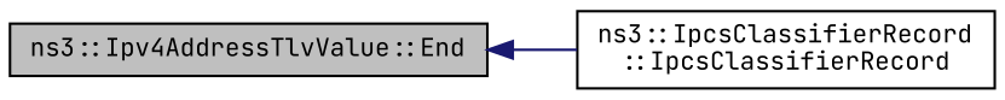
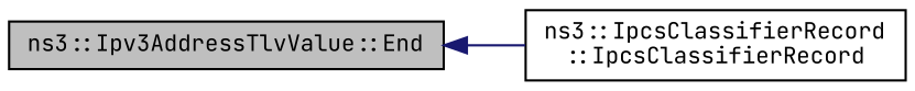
  digraph {
    rankdir=LR
    fontname="JetBrains Mono"
    node [color=black fontname="JetBrains Mono" fontsize=10 shape=record style=filled]
-   n1 [fillcolor=grey75 fontcolor=black height=0.2 label="ns3::Ipv4AddressTlvValue::End" width=0.4]
+   n1 [fillcolor=grey75 fontcolor=black height=0.2 label="ns3::Ipv3AddressTlvValue::End" width=0.4]
    n2 [fillcolor=white height=0.2 label="ns3::IpcsClassifierRecord\l::IpcsClassifierRecord" width=0.4]
    n1 -> n2 [color=midnightblue dir=back fontname="JetBrains Mono" fontsize=10 labelfontname=Helvetica labelfontsize=10 style=solid]
  }
